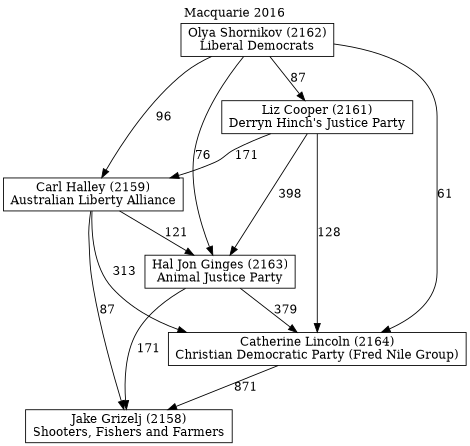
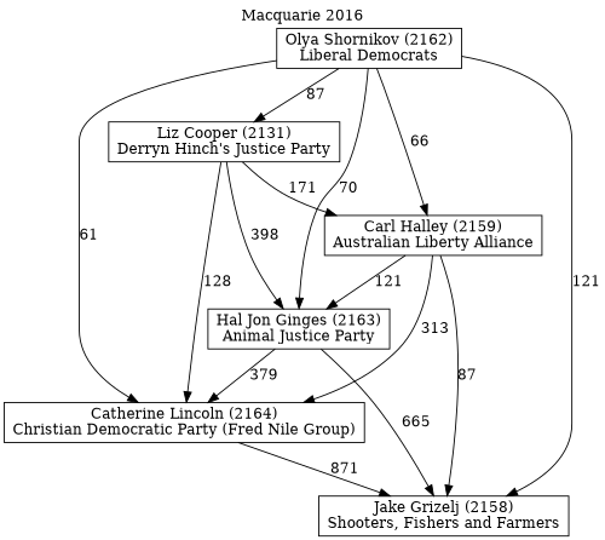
  digraph {
    label="Macquarie 2016"
    labelloc=t
    mclimit=10
    node [shape=box]
    n1 [label="Jake Grizelj (2158)\nShooters, Fishers and Farmers"]
    n2 [label="Catherine Lincoln (2164)\nChristian Democratic Party (Fred Nile Group)"]
    n3 [label="Hal Jon Ginges (2163)\nAnimal Justice Party"]
    n4 [label="Carl Halley (2159)\nAustralian Liberty Alliance"]
-   n5 [label="Liz Cooper (2161)\nDerryn Hinch's Justice Party"]
+   n5 [label="Liz Cooper (2131)\nDerryn Hinch's Justice Party"]
    n6 [label="Olya Shornikov (2162)\nLiberal Democrats"]
    n2 -> n1 [label=871]
-   n3 -> n1 [label=171]
+   n3 -> n1 [label=665]
    n3 -> n2 [label=379]
    n4 -> n1 [label=87]
    n4 -> n2 [label=313]
    n4 -> n3 [label=121]
    n5 -> n2 [label=128]
    n5 -> n3 [label=398]
    n5 -> n4 [label=171]
+   n6 -> n1 [label=121]
    n6 -> n2 [label=61]
-   n6 -> n3 [label=76]
-   n6 -> n4 [label=96]
+   n6 -> n3 [label=70]
+   n6 -> n4 [label=66]
    n6 -> n5 [label=87]
  }
